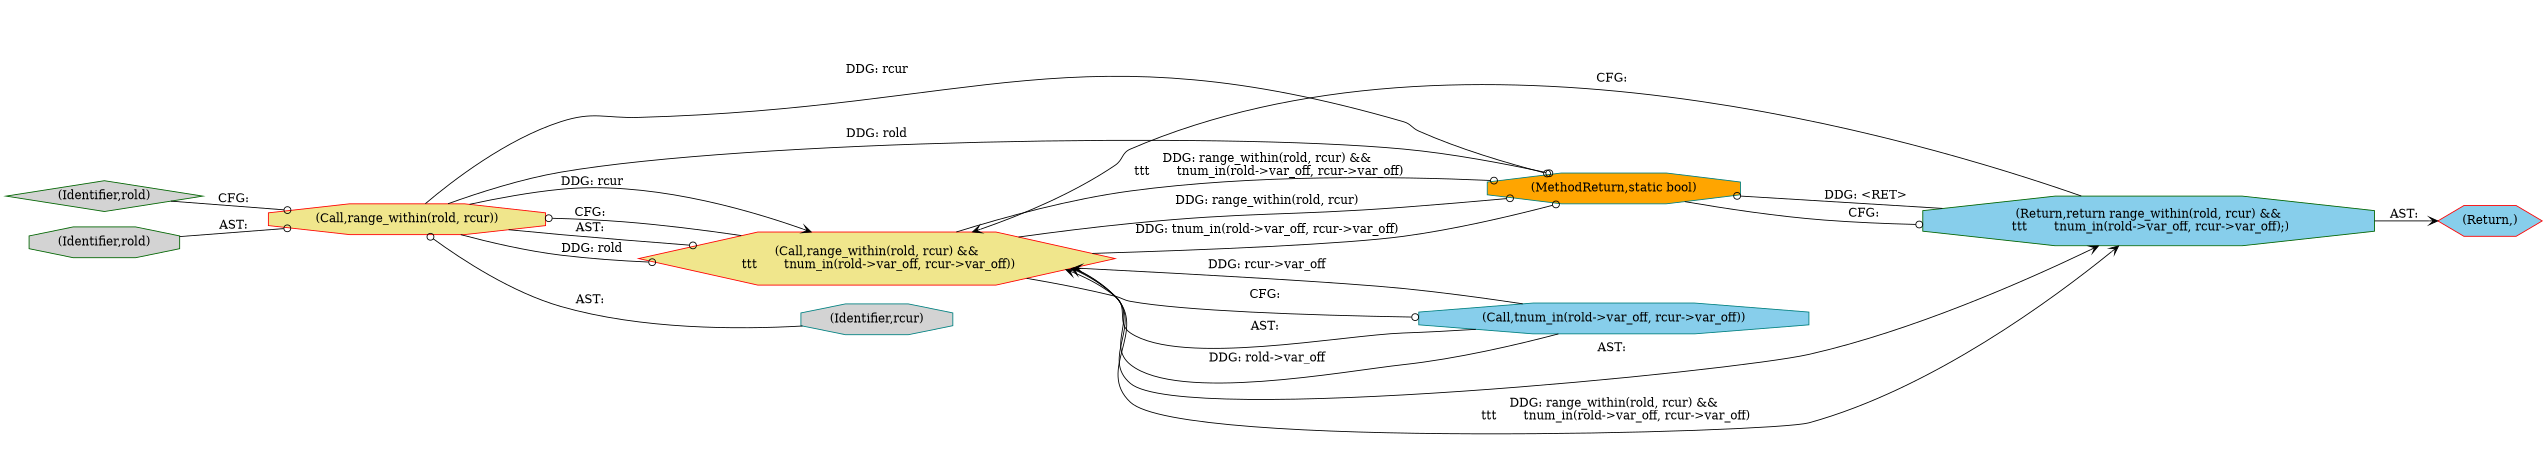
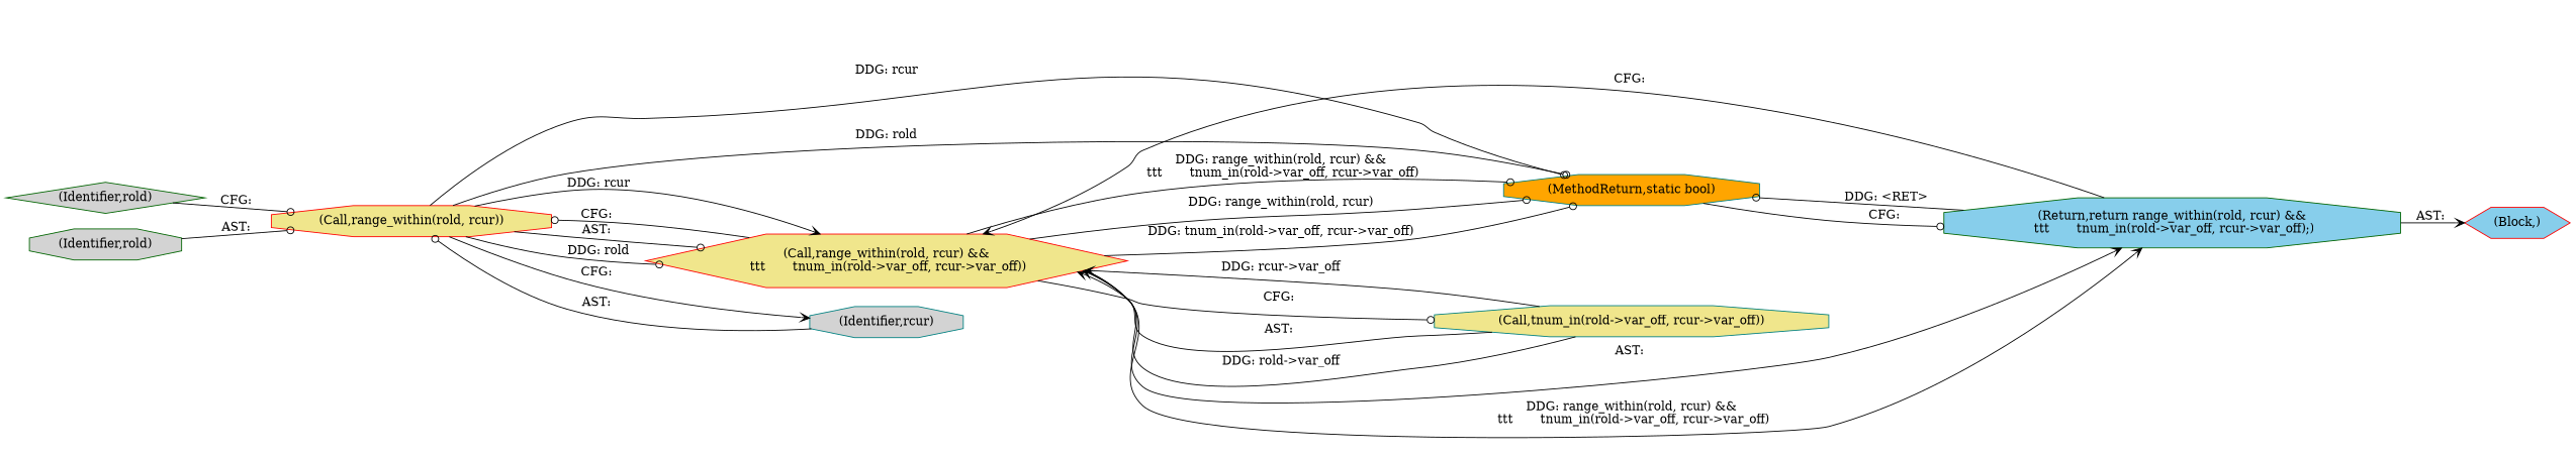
  digraph {
    rankdir=LR
    node [color=red fillcolor=khaki shape=octagon style=filled]
    edge [arrowhead=odot]
    n1 [label="(Call,range_within(rold, rcur))"]
    n2 [label="(Call,range_within(rold, rcur) &&\n \t\t\t       tnum_in(rold->var_off, rcur->var_off))" shape=hexagon]
    n3 [color=teal fillcolor=orange label="(MethodReturn,static bool)"]
    n4 [color=teal fillcolor=lightgrey label="(Identifier,rcur)"]
    n5 [color=darkgreen fillcolor=skyblue label="(Return,return range_within(rold, rcur) &&\n \t\t\t       tnum_in(rold->var_off, rcur->var_off);)"]
-   n6 [color=teal fillcolor=skyblue label="(Call,tnum_in(rold->var_off, rcur->var_off))"]
-   n7 [fillcolor=skyblue label="(Return,)" shape=hexagon]
+   n6 [color=teal label="(Call,tnum_in(rold->var_off, rcur->var_off))"]
+   n7 [fillcolor=skyblue label="(Block,)" shape=hexagon]
    n8 [color=darkgreen fillcolor=lightgrey label="(Identifier,rold)" shape=diamond]
    n9 [color=darkgreen fillcolor=lightgrey label="(Identifier,rold)"]
    n1 -> n2 [label="AST: "]
    n1 -> n2 [label="DDG: rold"]
    n1 -> n2 [arrowhead=vee label="DDG: rcur"]
    n1 -> n3 [label="DDG: rcur"]
    n1 -> n3 [label="DDG: rold"]
+   n1 -> n4 [arrowhead=vee label="CFG: "]
    n2 -> n1 [label="CFG: "]
    n2 -> n3 [label="DDG: tnum_in(rold->var_off, rcur->var_off)"]
    n2 -> n3 [label="DDG: range_within(rold, rcur) &&\n \t\t\t       tnum_in(rold->var_off, rcur->var_off)"]
    n2 -> n3 [label="DDG: range_within(rold, rcur)"]
    n2 -> n5 [arrowhead=vee label="AST: "]
    n2 -> n5 [arrowhead=vee label="DDG: range_within(rold, rcur) &&\n \t\t\t       tnum_in(rold->var_off, rcur->var_off)"]
    n2 -> n6 [label="CFG: "]
    n3 -> n5 [label="CFG: "]
    n4 -> n1 [label="AST: "]
    n5 -> n2 [arrowhead=vee label="CFG: "]
    n5 -> n3 [label="DDG: <RET>"]
    n5 -> n7 [arrowhead=vee label="AST: "]
    n6 -> n2 [arrowhead=vee label="AST: "]
    n6 -> n2 [arrowhead=vee label="DDG: rold->var_off"]
    n6 -> n2 [arrowhead=vee label="DDG: rcur->var_off"]
    n8 -> n1 [label="CFG: "]
    n9 -> n1 [label="AST: "]
  }
